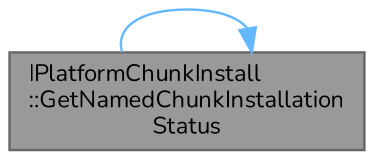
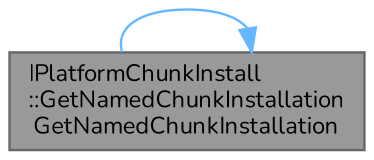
  digraph {
    rankdir=LR
    fontname=Nunito
-   n1 [color=gray40 fillcolor=grey60 fontcolor=black fontname=Nunito fontsize=10 height=0.2 label="IPlatformChunkInstall\l::GetNamedChunkInstallation\lStatus" shape=box style=filled width=0.4]
+   n1 [color=gray40 fillcolor=grey60 fontcolor=black fontname=Nunito fontsize=10 height=0.2 label="IPlatformChunkInstall\l::GetNamedChunkInstallation\lGetNamedChunkInstallation" shape=box style=filled width=0.4]
    n1 -> n1 [color=steelblue1 fontname=Nunito fontsize=10 labelfontname=Helvetica labelfontsize=10 style=solid]
  }
